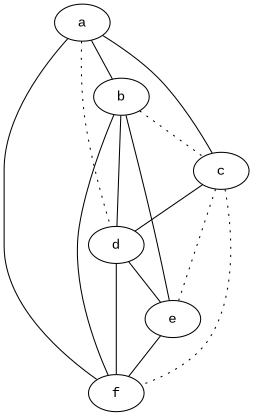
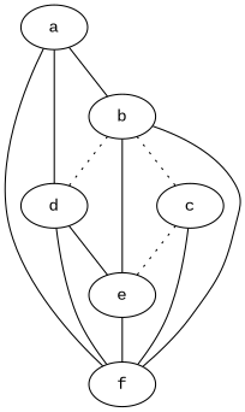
  graph {
    fontname="Liberation Mono"
    node [fontname="Liberation Mono"]
    edge [fontname="Liberation Mono"]
    a
    c
    d
    f
    b
    e
-   a -- c
-   a -- d [style=dotted]
+   a -- d
    a -- f
    a -- b
-   c -- d
-   c -- f [style=dotted]
+   c -- f
    c -- e [style=dotted]
    d -- f
    d -- e
    b -- c [style=dotted]
-   b -- d
+   b -- d [style=dotted]
    b -- f [style=solid]
    b -- e [style=solid]
    e -- f
  }
